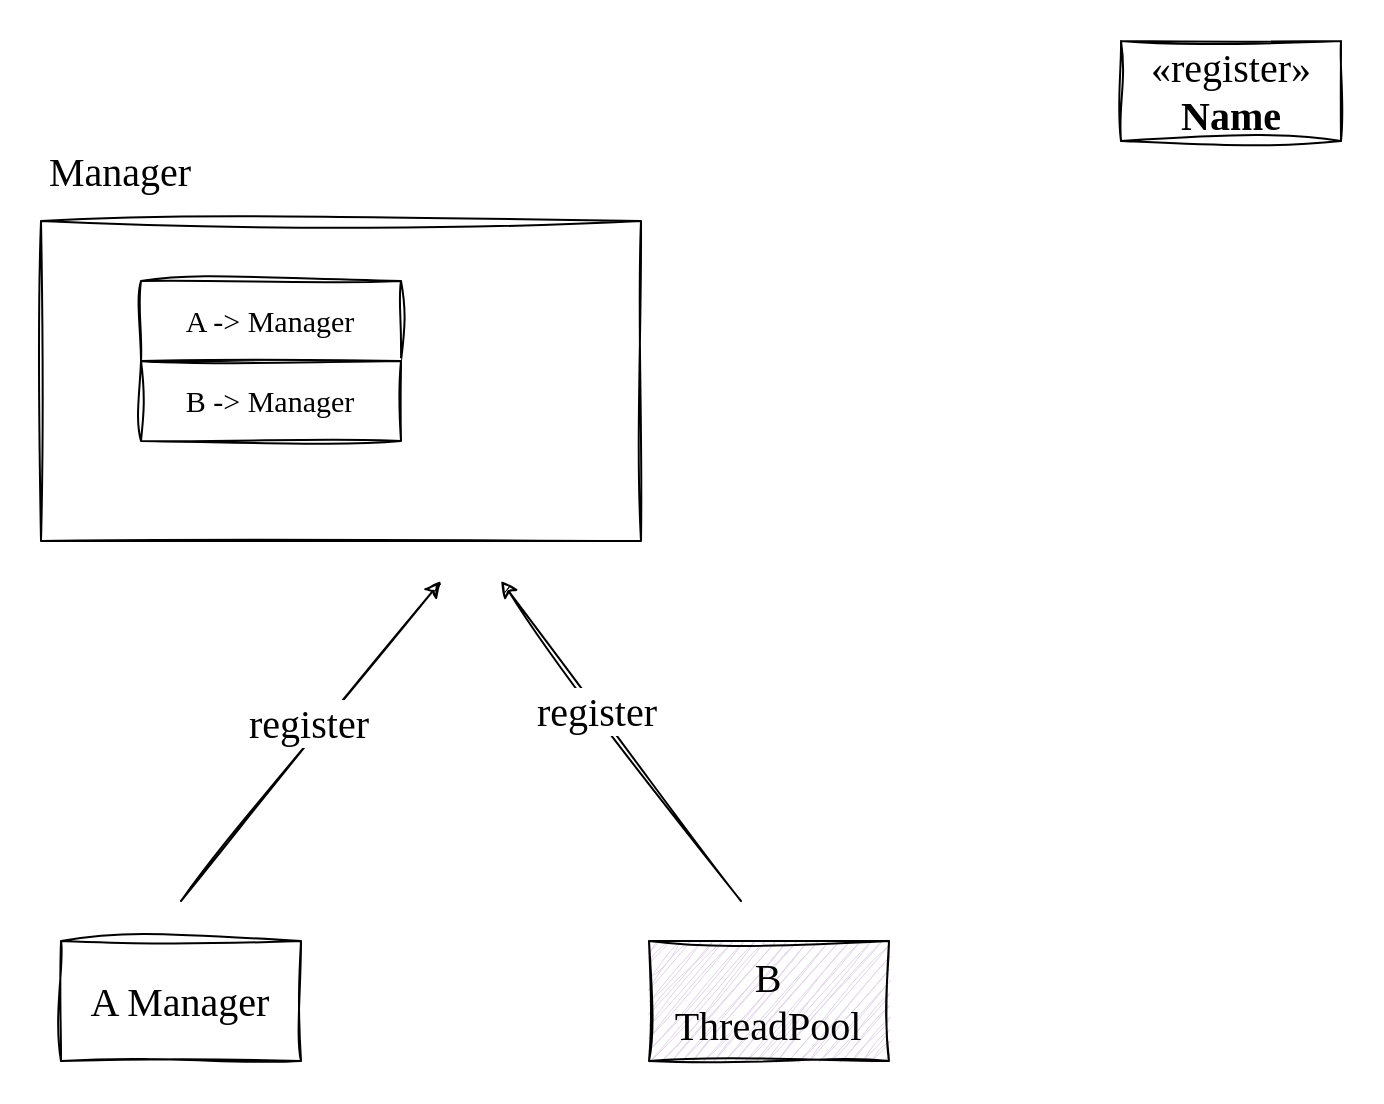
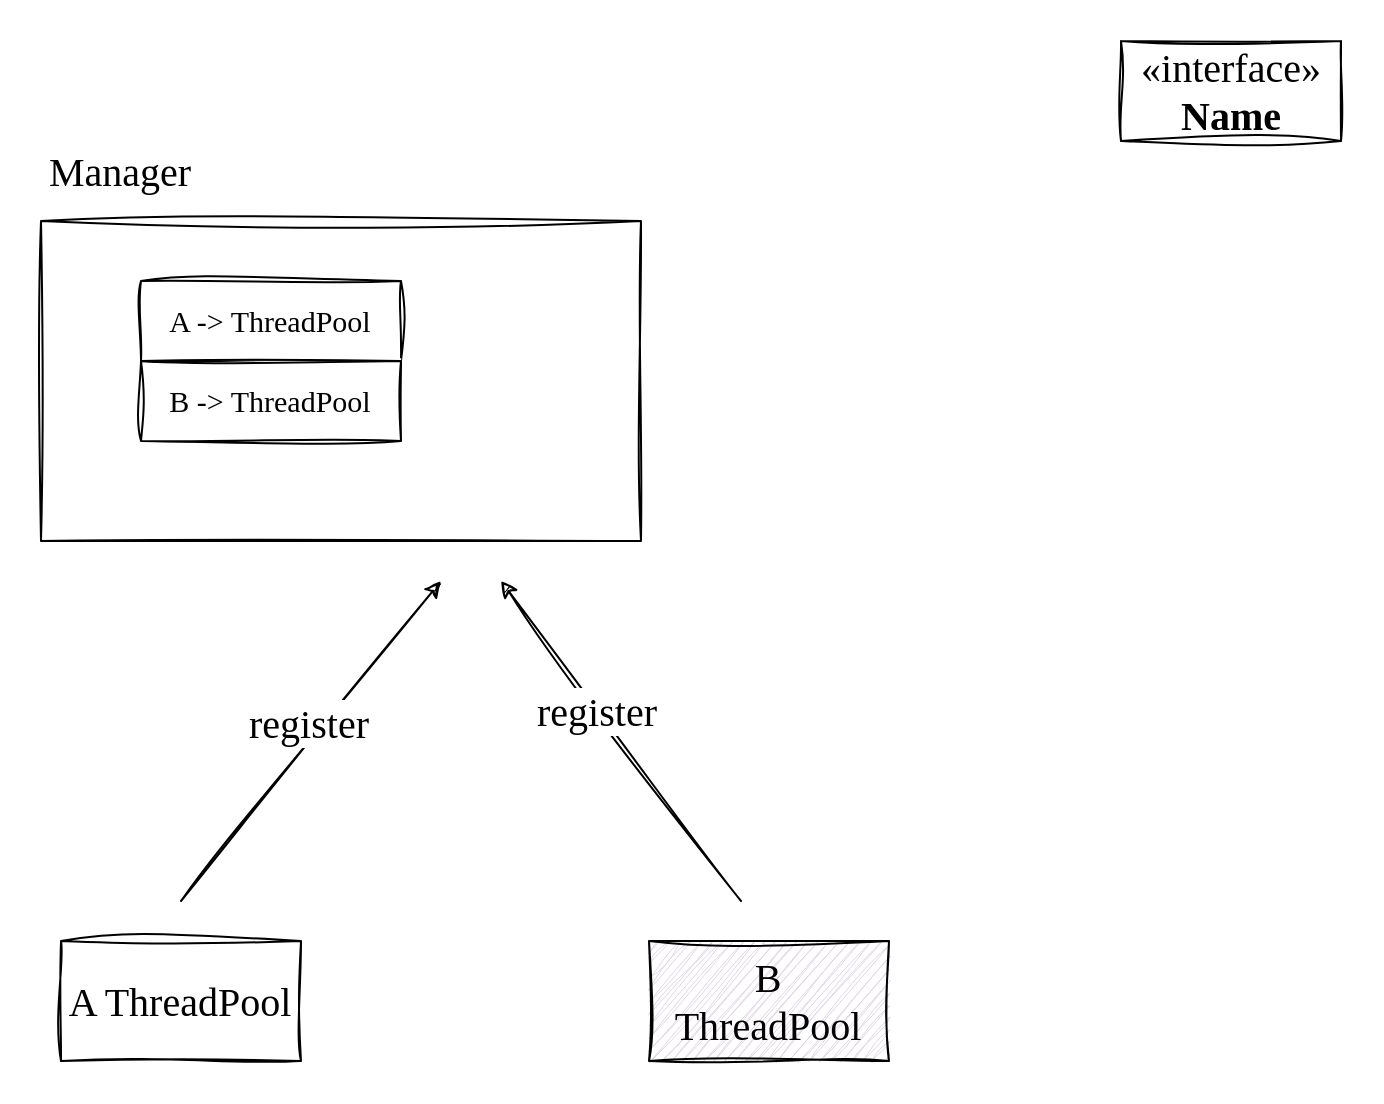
  <mxCell id="0" />
  <mxCell id="1" parent="0" />
- <mxCell id="2" value="A Manager" style="rounded=0;whiteSpace=wrap;html=1;sketch=1;hachureGap=4;jiggle=2;curveFitting=1;fontFamily=Architects Daughter;fontSource=https%3A%2F%2Ffonts.googleapis.com%2Fcss%3Ffamily%3DArchitects%2BDaughter;fontSize=20;" parent="1" vertex="1"><mxGeometry x="30" y="470" width="120" height="60" as="geometry" /></mxCell>
+ <mxCell id="2" value="A ThreadPool" style="rounded=0;whiteSpace=wrap;html=1;sketch=1;hachureGap=4;jiggle=2;curveFitting=1;fontFamily=Architects Daughter;fontSource=https%3A%2F%2Ffonts.googleapis.com%2Fcss%3Ffamily%3DArchitects%2BDaughter;fontSize=20;" parent="1" vertex="1"><mxGeometry x="30" y="470" width="120" height="60" as="geometry" /></mxCell>
  <mxCell id="3" value="B&lt;br&gt;ThreadPool" style="rounded=0;whiteSpace=wrap;html=1;sketch=1;hachureGap=4;jiggle=2;curveFitting=1;fontFamily=Architects Daughter;fontSource=https%3A%2F%2Ffonts.googleapis.com%2Fcss%3Ffamily%3DArchitects%2BDaughter;fontSize=20;fillColor=#e1d5e7;" parent="1" vertex="1"><mxGeometry x="324" y="470" width="120" height="60" as="geometry" /></mxCell>
  <mxCell id="4" value="" style="rounded=0;whiteSpace=wrap;html=1;sketch=1;hachureGap=4;jiggle=2;curveFitting=1;fontFamily=Architects Daughter;fontSource=https%3A%2F%2Ffonts.googleapis.com%2Fcss%3Ffamily%3DArchitects%2BDaughter;fontSize=20;" parent="1" vertex="1"><mxGeometry x="20" y="110" width="300" height="160" as="geometry" /></mxCell>
  <mxCell id="5" value="" style="endArrow=classic;html=1;rounded=0;sketch=1;hachureGap=4;jiggle=2;curveFitting=1;fontFamily=Architects Daughter;fontSource=https%3A%2F%2Ffonts.googleapis.com%2Fcss%3Ffamily%3DArchitects%2BDaughter;fontSize=16;" parent="1" edge="1"><mxGeometry width="50" height="50" relative="1" as="geometry"><mxPoint x="90" y="450" as="sourcePoint" /><mxPoint x="220" y="290" as="targetPoint" /></mxGeometry></mxCell>
  <mxCell id="6" value="register" style="edgeLabel;html=1;align=center;verticalAlign=middle;resizable=0;points=[];fontSize=20;fontFamily=Architects Daughter;" parent="5" vertex="1" connectable="0"><mxGeometry x="0.069" y="7" relative="1" as="geometry"><mxPoint as="offset" /></mxGeometry></mxCell>
  <mxCell id="7" value="" style="endArrow=classic;html=1;rounded=0;sketch=1;hachureGap=4;jiggle=2;curveFitting=1;fontFamily=Architects Daughter;fontSource=https%3A%2F%2Ffonts.googleapis.com%2Fcss%3Ffamily%3DArchitects%2BDaughter;fontSize=16;" parent="1" edge="1"><mxGeometry width="50" height="50" relative="1" as="geometry"><mxPoint x="370" y="450" as="sourcePoint" /><mxPoint x="250" y="290" as="targetPoint" /></mxGeometry></mxCell>
  <mxCell id="8" value="register" style="edgeLabel;html=1;align=center;verticalAlign=middle;resizable=0;points=[];fontSize=20;fontFamily=Architects Daughter;" parent="7" vertex="1" connectable="0"><mxGeometry x="0.198" y="1" relative="1" as="geometry"><mxPoint as="offset" /></mxGeometry></mxCell>
- <mxCell id="9" value="A -&amp;gt; Manager&lt;br style=&quot;font-size: 15px;&quot;&gt;" style="rounded=0;whiteSpace=wrap;html=1;sketch=1;hachureGap=4;jiggle=2;curveFitting=1;fontFamily=Architects Daughter;fontSource=https%3A%2F%2Ffonts.googleapis.com%2Fcss%3Ffamily%3DArchitects%2BDaughter;fontSize=15;" parent="1" vertex="1"><mxGeometry x="70" y="140" width="130" height="40" as="geometry" /></mxCell>
- <mxCell id="10" value="B -&amp;gt; Manager" style="rounded=0;whiteSpace=wrap;html=1;sketch=1;hachureGap=4;jiggle=2;curveFitting=1;fontFamily=Architects Daughter;fontSource=https%3A%2F%2Ffonts.googleapis.com%2Fcss%3Ffamily%3DArchitects%2BDaughter;fontSize=15;" parent="1" vertex="1"><mxGeometry x="70" y="180" width="130" height="40" as="geometry" /></mxCell>
+ <mxCell id="9" value="A -&amp;gt; ThreadPool&lt;br style=&quot;font-size: 15px;&quot;&gt;" style="rounded=0;whiteSpace=wrap;html=1;sketch=1;hachureGap=4;jiggle=2;curveFitting=1;fontFamily=Architects Daughter;fontSource=https%3A%2F%2Ffonts.googleapis.com%2Fcss%3Ffamily%3DArchitects%2BDaughter;fontSize=15;" parent="1" vertex="1"><mxGeometry x="70" y="140" width="130" height="40" as="geometry" /></mxCell>
+ <mxCell id="10" value="B -&amp;gt; ThreadPool" style="rounded=0;whiteSpace=wrap;html=1;sketch=1;hachureGap=4;jiggle=2;curveFitting=1;fontFamily=Architects Daughter;fontSource=https%3A%2F%2Ffonts.googleapis.com%2Fcss%3Ffamily%3DArchitects%2BDaughter;fontSize=15;" parent="1" vertex="1"><mxGeometry x="70" y="180" width="130" height="40" as="geometry" /></mxCell>
  <mxCell id="11" value="Manager" style="text;html=1;strokeColor=none;fillColor=none;align=center;verticalAlign=middle;whiteSpace=wrap;rounded=0;fontSize=20;fontFamily=Architects Daughter;" parent="1" vertex="1"><mxGeometry x="30" y="70" width="60" height="30" as="geometry" /></mxCell>
- <mxCell id="12" value="&amp;laquo;register&amp;raquo;&lt;br&gt;&lt;b&gt;Name&lt;/b&gt;" style="html=1;sketch=1;hachureGap=4;jiggle=2;curveFitting=1;fontFamily=Architects Daughter;fontSource=https%3A%2F%2Ffonts.googleapis.com%2Fcss%3Ffamily%3DArchitects%2BDaughter;fontSize=20;" parent="1" vertex="1"><mxGeometry x="560" y="20" width="110" height="50" as="geometry" /></mxCell>
+ <mxCell id="12" value="&amp;laquo;interface&amp;raquo;&lt;br&gt;&lt;b&gt;Name&lt;/b&gt;" style="html=1;sketch=1;hachureGap=4;jiggle=2;curveFitting=1;fontFamily=Architects Daughter;fontSource=https%3A%2F%2Ffonts.googleapis.com%2Fcss%3Ffamily%3DArchitects%2BDaughter;fontSize=20;" parent="1" vertex="1"><mxGeometry x="560" y="20" width="110" height="50" as="geometry" /></mxCell>
